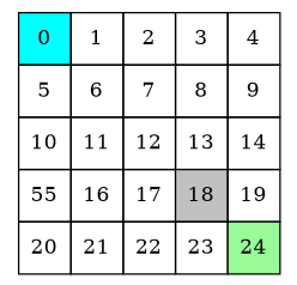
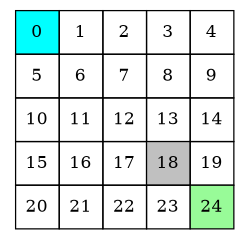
  digraph {
-   n1 [label=<<TABLE BORDER="0" CELLBORDER="1" CELLSPACING="0"> <TR> <TD width="35" height="35" fixedsize="true" BGCOLOR="cyan">0</TD> <TD width="35" height="35" fixedsize="true">1</TD> <TD width="35" height="35" fixedsize="true">2</TD> <TD width="35" height="35" fixedsize="true">3</TD> <TD width="35" height="35" fixedsize="true">4</TD> </TR> <TR> <TD width="35" height="35" fixedsize="true">5</TD> <TD width="35" height="35" fixedsize="true">6</TD> <TD width="35" height="35" fixedsize="true">7</TD> <TD width="35" height="35" fixedsize="true">8</TD> <TD width="35" height="35" fixedsize="true">9</TD> </TR> <TR> <TD width="35" height="35" fixedsize="true">10</TD> <TD width="35" height="35" fixedsize="true">11</TD> <TD width="35" height="35" fixedsize="true">12</TD> <TD width="35" height="35" fixedsize="true">13</TD> <TD width="35" height="35" fixedsize="true">14</TD> </TR> <TR> <TD width="35" height="35" fixedsize="true">55</TD> <TD width="35" height="35" fixedsize="true">16</TD> <TD width="35" height="35" fixedsize="true">17</TD> <TD width="35" height="35" fixedsize="true" BGCOLOR="gray">18</TD> <TD width="35" height="35" fixedsize="true">19</TD> </TR> <TR> <TD width="35" height="35" fixedsize="true">20</TD> <TD width="35" height="35" fixedsize="true">21</TD> <TD width="35" height="35" fixedsize="true">22</TD> <TD width="35" height="35" fixedsize="true">23</TD> <TD width="35" height="35" fixedsize="true" BGCOLOR="palegreen">24</TD> </TR>  </TABLE>> shape=plaintext]
+   n1 [label=<<TABLE BORDER="0" CELLBORDER="1" CELLSPACING="0"> <TR> <TD width="35" height="35" fixedsize="true" BGCOLOR="cyan">0</TD> <TD width="35" height="35" fixedsize="true">1</TD> <TD width="35" height="35" fixedsize="true">2</TD> <TD width="35" height="35" fixedsize="true">3</TD> <TD width="35" height="35" fixedsize="true">4</TD> </TR> <TR> <TD width="35" height="35" fixedsize="true">5</TD> <TD width="35" height="35" fixedsize="true">6</TD> <TD width="35" height="35" fixedsize="true">7</TD> <TD width="35" height="35" fixedsize="true">8</TD> <TD width="35" height="35" fixedsize="true">9</TD> </TR> <TR> <TD width="35" height="35" fixedsize="true">10</TD> <TD width="35" height="35" fixedsize="true">11</TD> <TD width="35" height="35" fixedsize="true">12</TD> <TD width="35" height="35" fixedsize="true">13</TD> <TD width="35" height="35" fixedsize="true">14</TD> </TR> <TR> <TD width="35" height="35" fixedsize="true">15</TD> <TD width="35" height="35" fixedsize="true">16</TD> <TD width="35" height="35" fixedsize="true">17</TD> <TD width="35" height="35" fixedsize="true" BGCOLOR="gray">18</TD> <TD width="35" height="35" fixedsize="true">19</TD> </TR> <TR> <TD width="35" height="35" fixedsize="true">20</TD> <TD width="35" height="35" fixedsize="true">21</TD> <TD width="35" height="35" fixedsize="true">22</TD> <TD width="35" height="35" fixedsize="true">23</TD> <TD width="35" height="35" fixedsize="true" BGCOLOR="palegreen">24</TD> </TR>  </TABLE>> shape=plaintext]
  }
